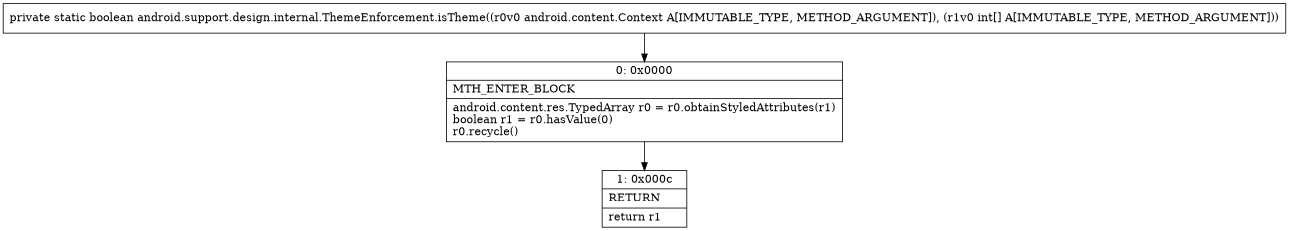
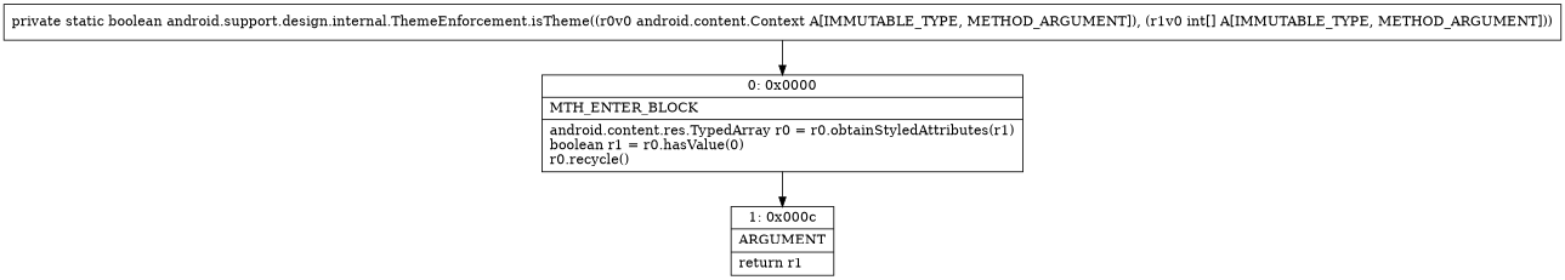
  digraph {
    node [shape=record]
    n1 [label="{0\:\ 0x0000|MTH_ENTER_BLOCK\l|android.content.res.TypedArray r0 = r0.obtainStyledAttributes(r1)\lboolean r1 = r0.hasValue(0)\lr0.recycle()\l}"]
-   n2 [label="{1\:\ 0x000c|RETURN\l|return r1\l}"]
+   n2 [label="{1\:\ 0x000c|ARGUMENT\l|return r1\l}"]
    n3 [label="{private static boolean android.support.design.internal.ThemeEnforcement.isTheme((r0v0 android.content.Context A[IMMUTABLE_TYPE, METHOD_ARGUMENT]), (r1v0 int[] A[IMMUTABLE_TYPE, METHOD_ARGUMENT])) }"]
    n1 -> n2
    n3 -> n1
  }
